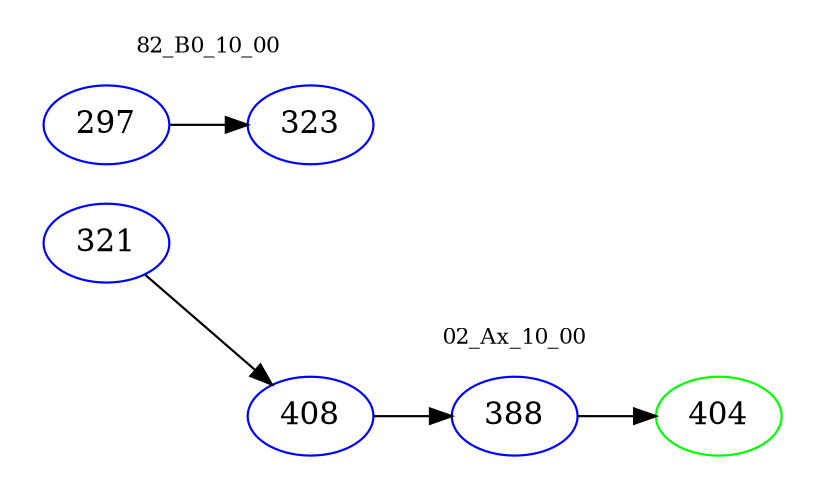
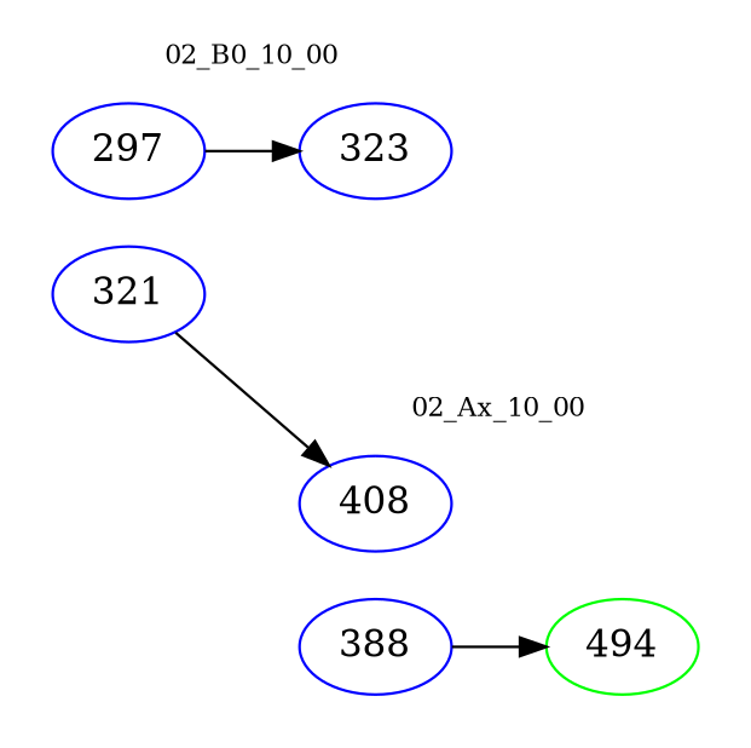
  digraph {
    rankdir=LR
    node [color=blue]
    edge [color=black]
    n1 [label=408]
    n2 [label=388]
-   n3 [color=green label=404]
+   n3 [color=green label=494]
    n4 [label=321]
    n5 [label=297]
    n6 [label=323]
    subgraph cluster_1 {
      color=white
      fontsize=10
      label="02_Ax_10_00"
      n1
      n2
      n3
    }
    subgraph cluster_2 {
      color=white
      fontsize=10
-     label="82_B0_10_00"
+     label="02_B0_10_00"
      n4
      n5
      n6
    }
-   n1 -> n2
    n2 -> n3
    n4 -> n1
    n5 -> n6
  }
